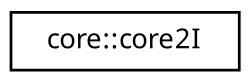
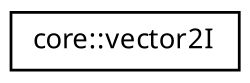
  digraph {
    rankdir=LR
    fontname="Noto Sans"
-   n1 [color=black fillcolor=white fontname="Noto Sans" fontsize=10 height=0.2 label="core::core2I" shape=record style=filled width=0.4]
+   n1 [color=black fillcolor=white fontname="Noto Sans" fontsize=10 height=0.2 label="core::vector2I" shape=record style=filled width=0.4]
  }
